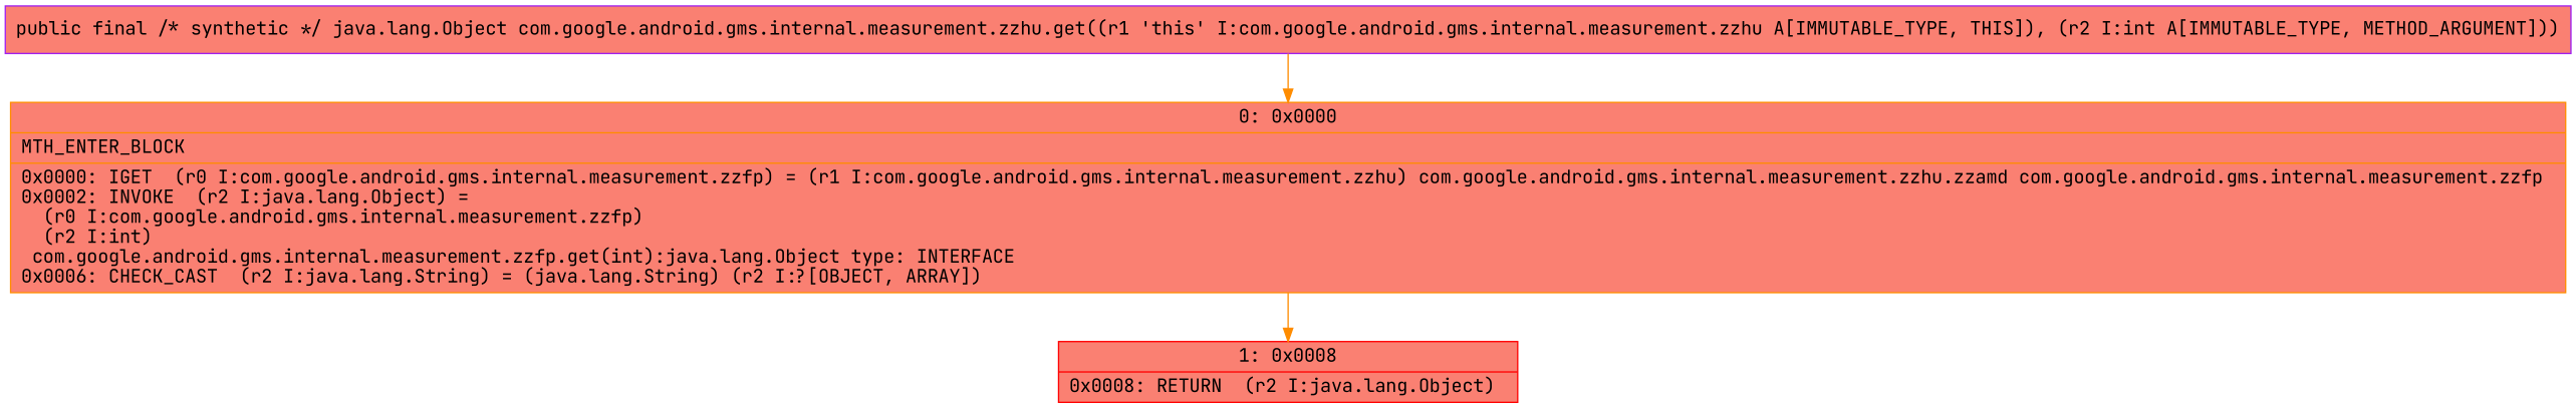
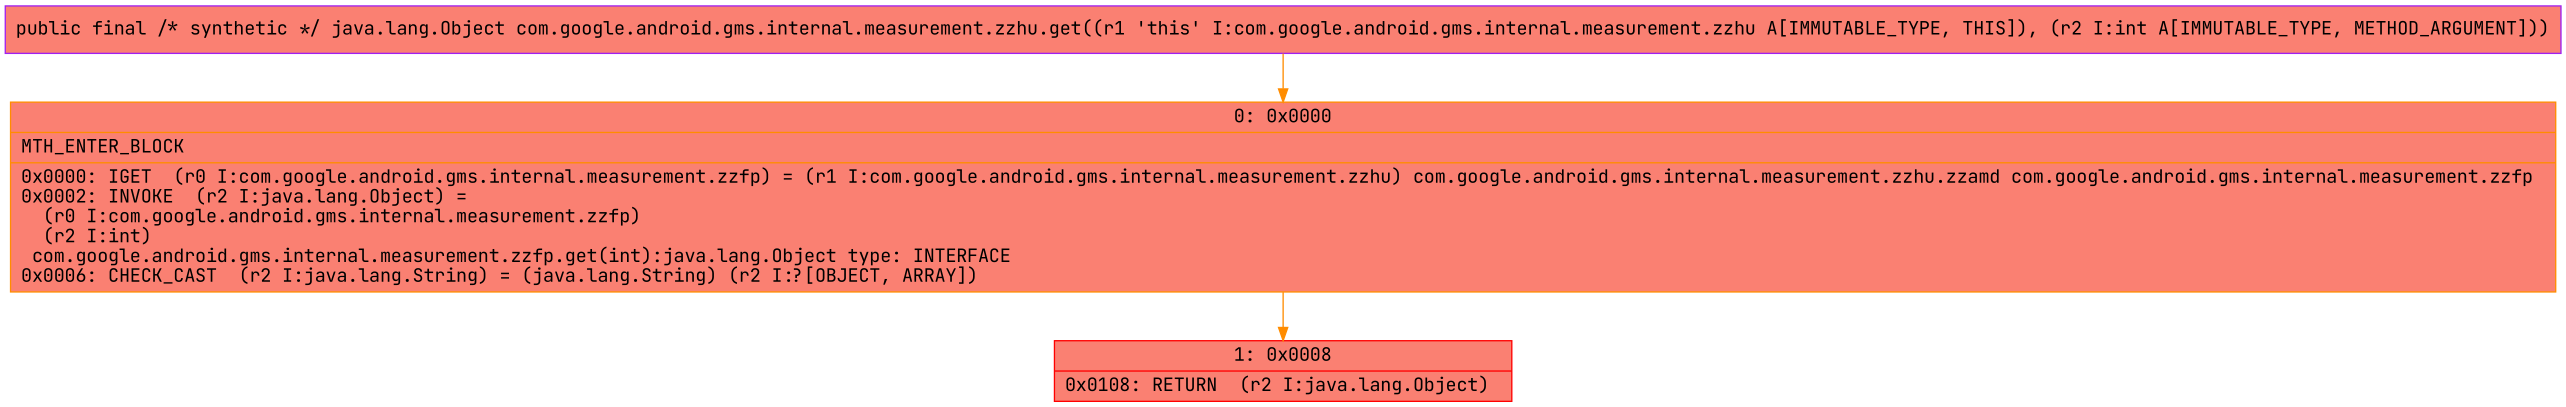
  digraph {
    fontname="JetBrains Mono"
    node [shape=record style=filled fillcolor=salmon fontname="JetBrains Mono"]
    edge [color=darkorange fontname="JetBrains Mono"]
    n1 [label="{0\:\ 0x0000|MTH_ENTER_BLOCK\l|0x0000: IGET  (r0 I:com.google.android.gms.internal.measurement.zzfp) = (r1 I:com.google.android.gms.internal.measurement.zzhu) com.google.android.gms.internal.measurement.zzhu.zzamd com.google.android.gms.internal.measurement.zzfp \l0x0002: INVOKE  (r2 I:java.lang.Object) = \l  (r0 I:com.google.android.gms.internal.measurement.zzfp)\l  (r2 I:int)\l com.google.android.gms.internal.measurement.zzfp.get(int):java.lang.Object type: INTERFACE \l0x0006: CHECK_CAST  (r2 I:java.lang.String) = (java.lang.String) (r2 I:?[OBJECT, ARRAY]) \l}" color=darkorange]
-   n2 [label="{1\:\ 0x0008|0x0008: RETURN  (r2 I:java.lang.Object) \l}" color=red]
+   n2 [label="{1\:\ 0x0008|0x0108: RETURN  (r2 I:java.lang.Object) \l}" color=red]
    n3 [label="{public final \/* synthetic *\/ java.lang.Object com.google.android.gms.internal.measurement.zzhu.get((r1 'this' I:com.google.android.gms.internal.measurement.zzhu A[IMMUTABLE_TYPE, THIS]), (r2 I:int A[IMMUTABLE_TYPE, METHOD_ARGUMENT])) }" color=purple]
    n1 -> n2
    n3 -> n1
  }
